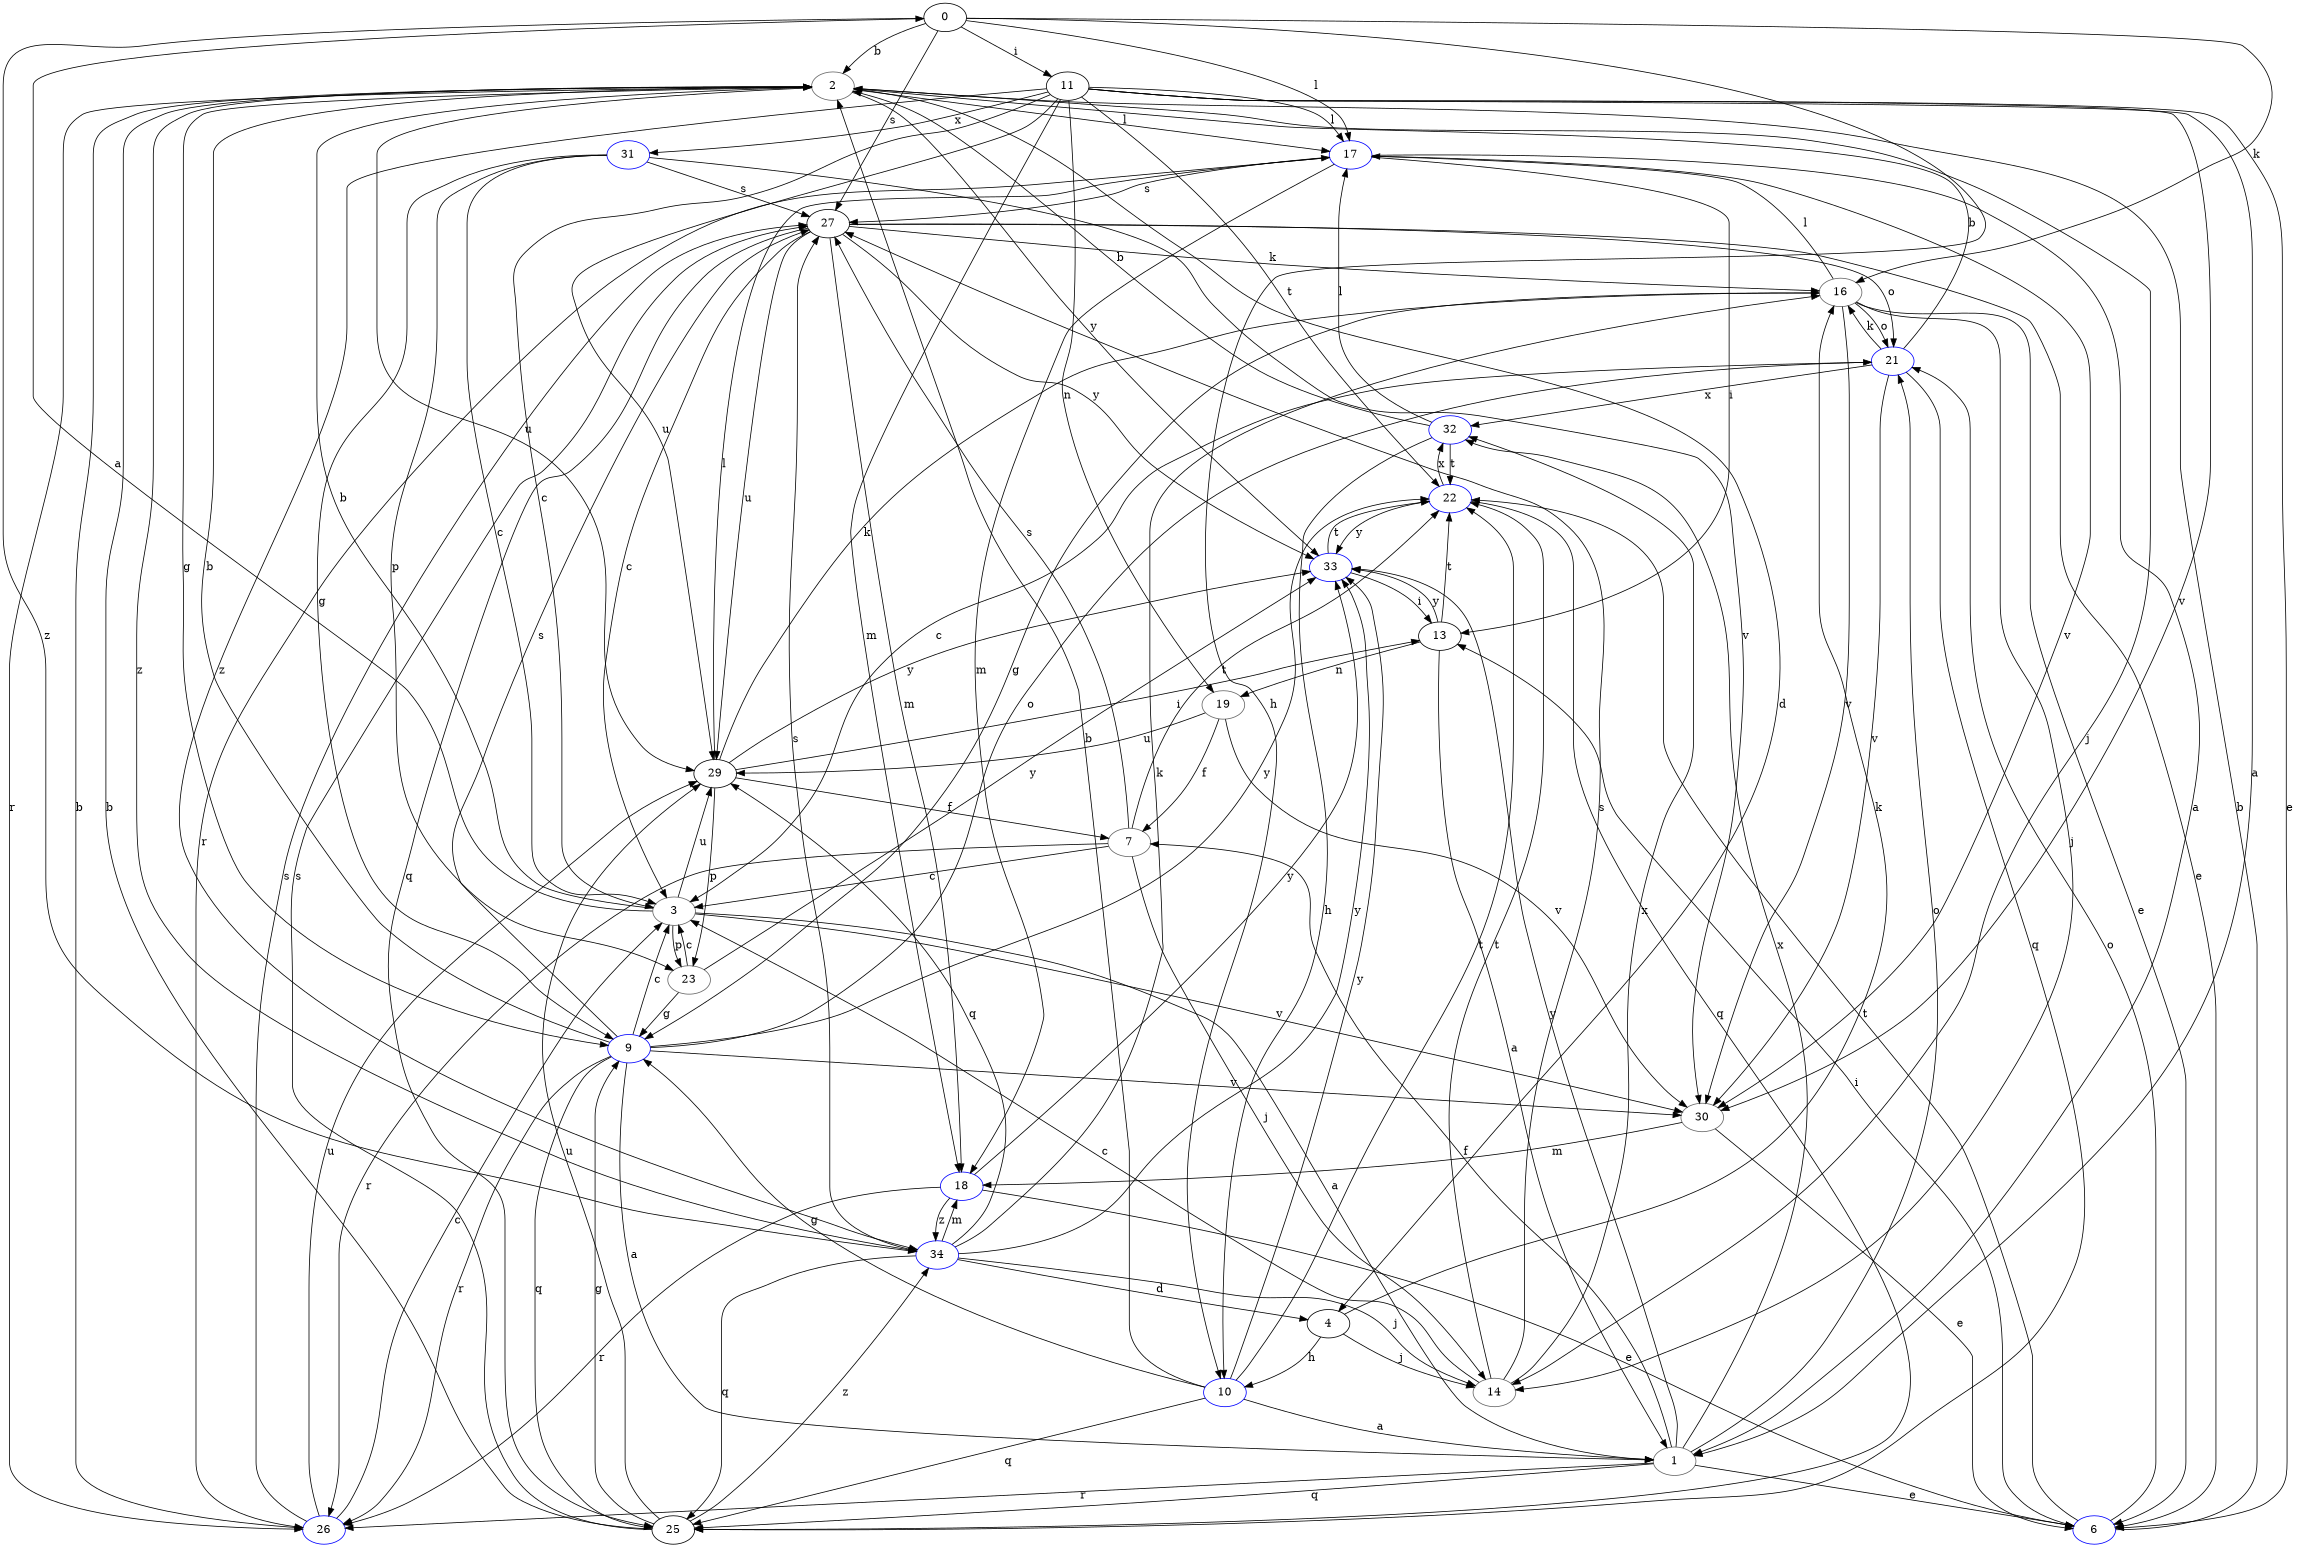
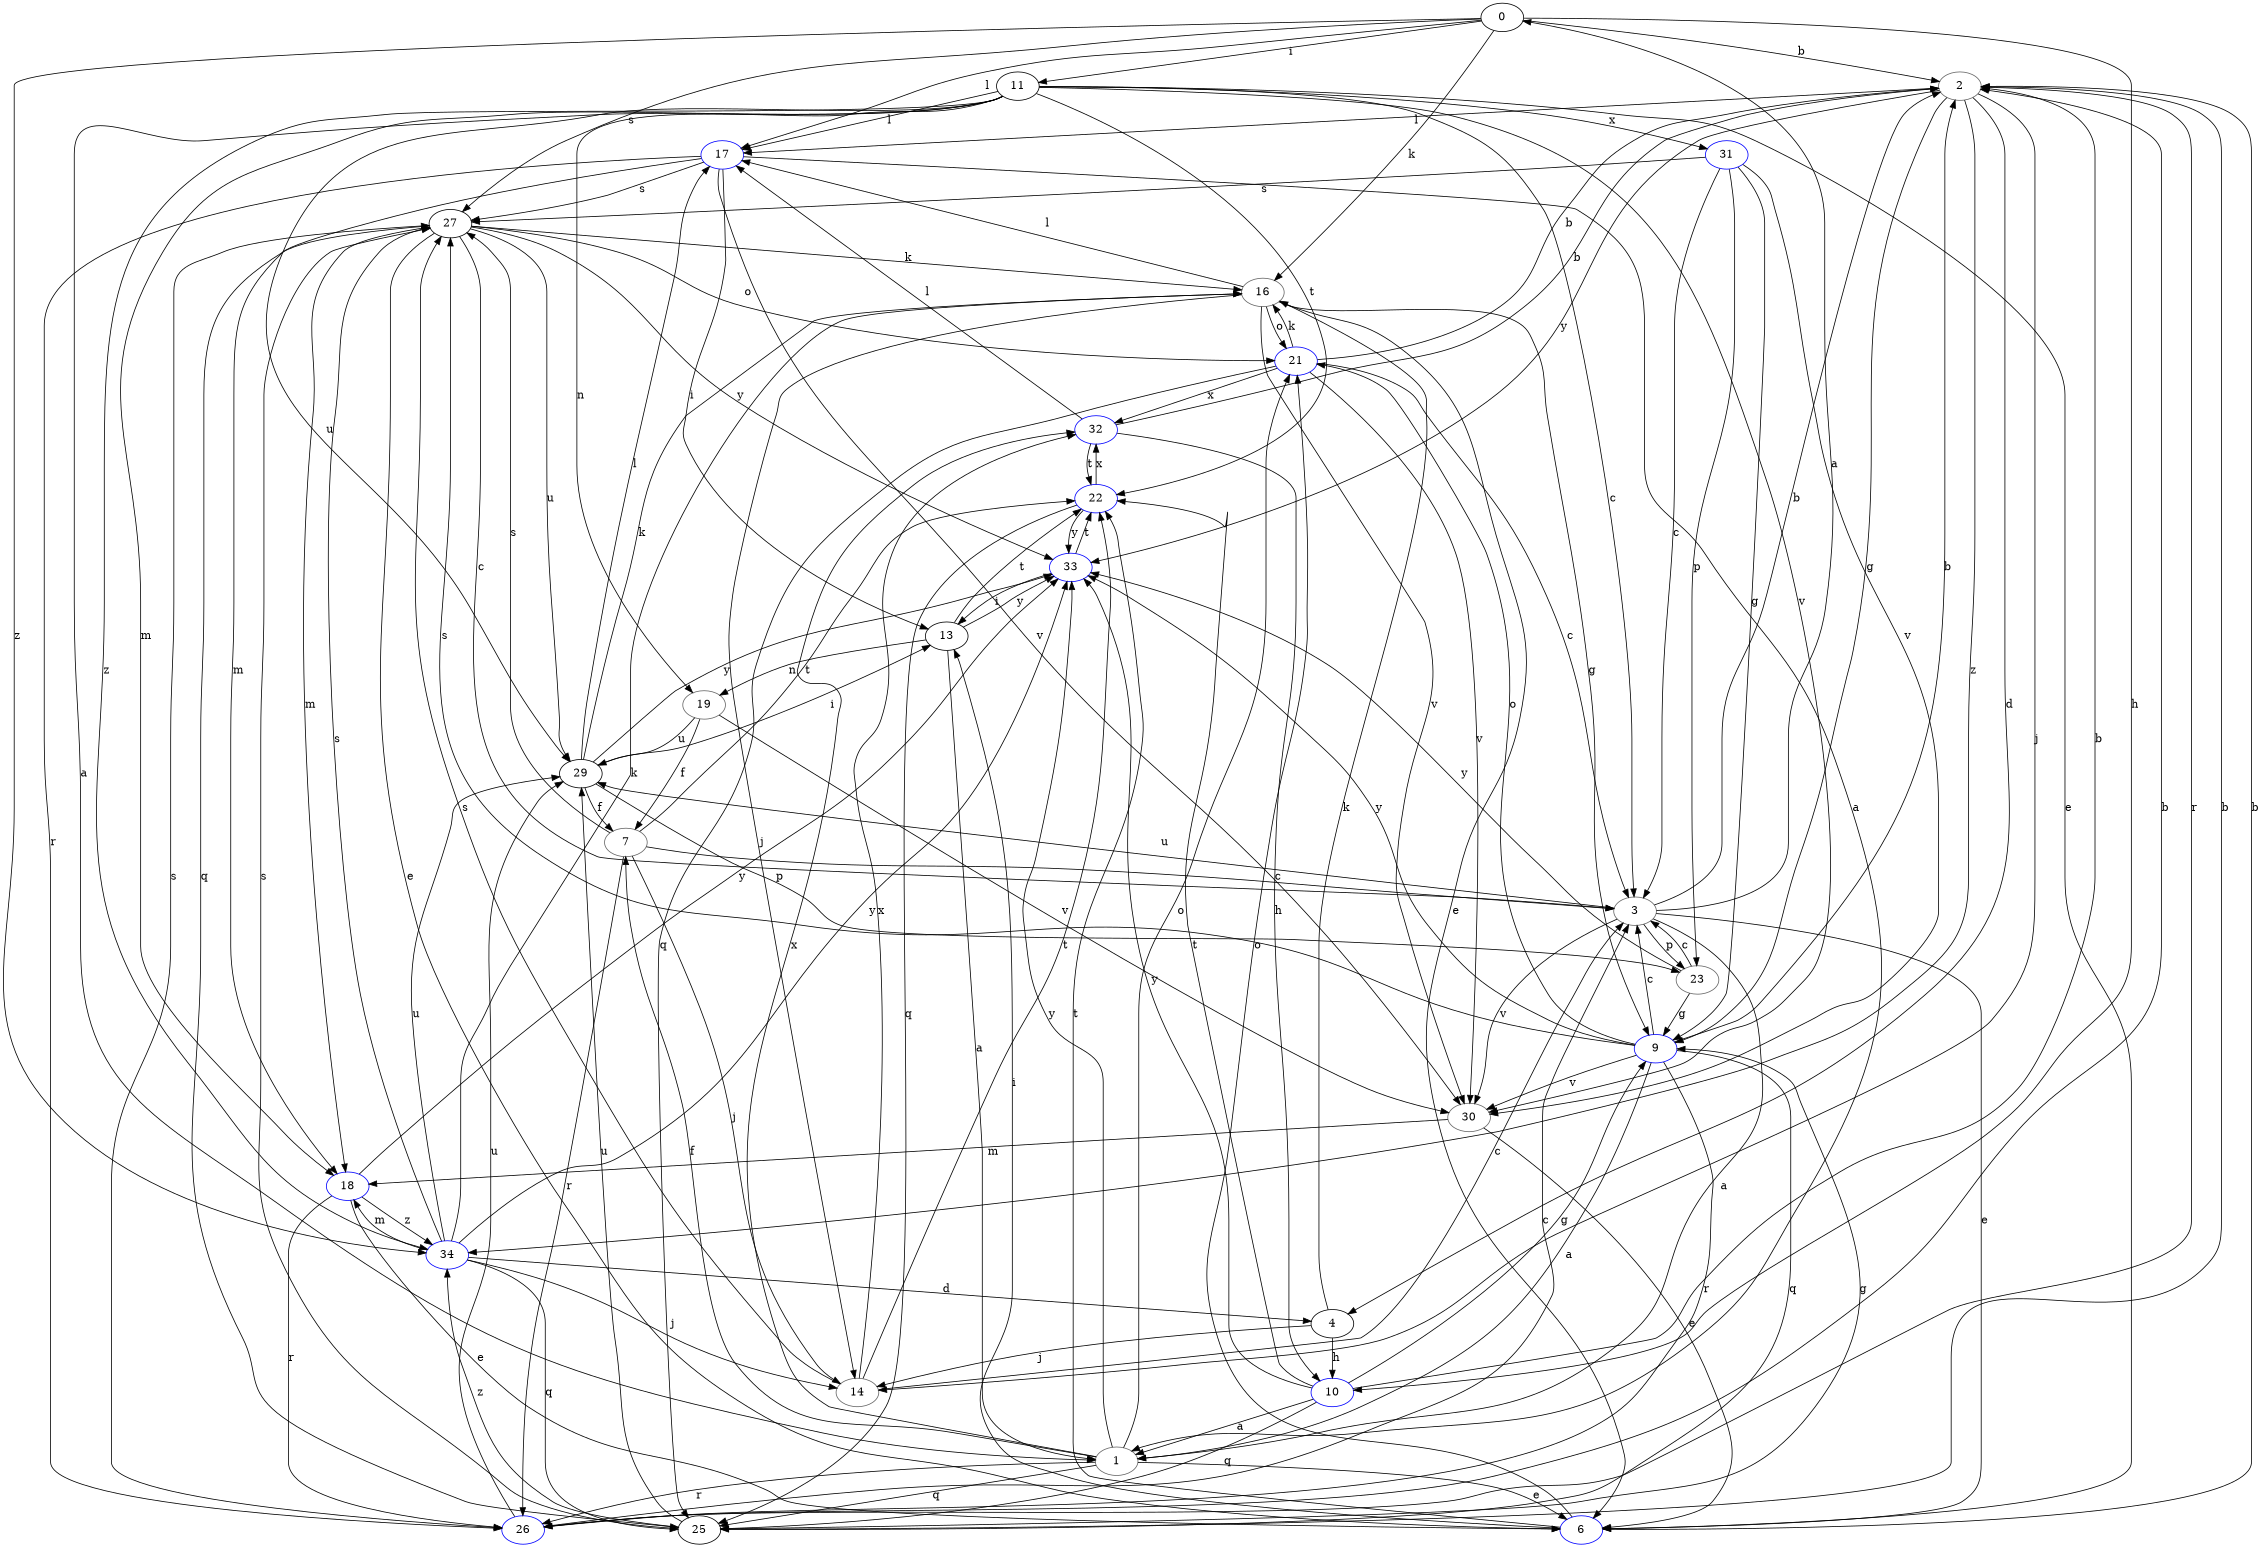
  strict digraph {
    node [color=blue]
    0 [color=black]
    2 [color=gray40]
    10
    11 [color=black]
    16 [color=gray40]
    17
    27 [color=black]
    34
    26
    33
    4 [color=black]
    9
    14 [color=gray40]
    29 [color=black]
    1 [color=gray40]
    25 [color=black]
    n17 [label=22]
    31
    6
    3 [color=gray40]
    30 [color=gray40]
    18
    19 [color=gray40]
    21
    13 [color=black]
    23 [color=gray40]
    7 [color=gray40]
    32
    0 -> 2 [label=b]
    0 -> 10 [label=h]
    0 -> 11 [label=i]
    0 -> 16 [label=k]
    0 -> 17 [label=l]
    0 -> 27 [label=s]
    0 -> 34 [label=z]
    2 -> 17 [label=l]
    2 -> 34 [label=z]
    2 -> 26 [label=r]
    2 -> 33 [label=y]
    2 -> 4 [label=d]
    2 -> 9 [label=g]
    2 -> 14 [label=j]
-   2 -> 29 [label=u]
    10 -> 2 [label=b]
    10 -> 33 [label=y]
    10 -> 9 [label=g]
    10 -> 1 [label=a]
    10 -> 25 [label=q]
    10 -> n17 [label=t]
    11 -> 17 [label=l]
    11 -> 34 [label=z]
    11 -> 29 [label=u]
    11 -> 1 [label=a]
    11 -> n17 [label=t]
    11 -> 31 [label=x]
    11 -> 6 [label=e]
    11 -> 3 [label=c]
    11 -> 30 [label=v]
    11 -> 18 [label=m]
    11 -> 19 [label=n]
    16 -> 17 [label=l]
    16 -> 9 [label=g]
    16 -> 14 [label=j]
    16 -> 6 [label=e]
    16 -> 30 [label=v]
    16 -> 21 [label=o]
    17 -> 27 [label=s]
    17 -> 26 [label=r]
    17 -> 1 [label=a]
    17 -> 30 [label=v]
    17 -> 18 [label=m]
    17 -> 13 [label=i]
    27 -> 16 [label=k]
    27 -> 33 [label=y]
    27 -> 29 [label=u]
    27 -> 25 [label=q]
    27 -> 6 [label=e]
    27 -> 3 [label=c]
    27 -> 18 [label=m]
    27 -> 21 [label=o]
    34 -> 16 [label=k]
    34 -> 27 [label=s]
    34 -> 33 [label=y]
    34 -> 4 [label=d]
    34 -> 14 [label=j]
-   34 -> 29 [label=q]
+   34 -> 29 [label=u]
    34 -> 25 [label=q]
    34 -> 18 [label=m]
    26 -> 2 [label=b]
    26 -> 27 [label=s]
    26 -> 29 [label=u]
    26 -> 3 [label=c]
    33 -> n17 [label=t]
    33 -> 13 [label=i]
    4 -> 10 [label=h]
    4 -> 16 [label=k]
    4 -> 14 [label=j]
    9 -> 2 [label=b]
    9 -> 27 [label=s]
    9 -> 26 [label=r]
-   9 -> n17 [label=y]
+   9 -> 33 [label=y]
    9 -> 1 [label=a]
    9 -> 25 [label=q]
    9 -> 3 [label=c]
    9 -> 30 [label=v]
    9 -> 21 [label=o]
    14 -> 27 [label=s]
    14 -> n17 [label=t]
    14 -> 3 [label=c]
    14 -> 32 [label=x]
    29 -> 16 [label=k]
    29 -> 17 [label=l]
    29 -> 33 [label=y]
    29 -> 13 [label=i]
    29 -> 23 [label=p]
    29 -> 7 [label=f]
    1 -> 26 [label=r]
    1 -> 33 [label=y]
    1 -> 25 [label=q]
    1 -> 6 [label=e]
    1 -> 21 [label=o]
    1 -> 7 [label=f]
    1 -> 32 [label=x]
    25 -> 2 [label=b]
    25 -> 27 [label=s]
    25 -> 34 [label=z]
    25 -> 9 [label=g]
    25 -> 29 [label=u]
    n17 -> 33 [label=y]
    n17 -> 25 [label=q]
    n17 -> 32 [label=x]
    31 -> 27 [label=s]
    31 -> 9 [label=g]
    31 -> 3 [label=c]
    31 -> 30 [label=v]
    31 -> 23 [label=p]
    6 -> 2 [label=b]
    6 -> n17 [label=t]
    6 -> 21 [label=o]
    6 -> 13 [label=i]
    3 -> 0 [label=a]
    3 -> 2 [label=b]
    3 -> 29 [label=u]
    3 -> 1 [label=a]
+   3 -> 6 [label=e]
    3 -> 30 [label=v]
    3 -> 23 [label=p]
    30 -> 6 [label=e]
    30 -> 18 [label=m]
    18 -> 34 [label=z]
    18 -> 26 [label=r]
    18 -> 33 [label=y]
    18 -> 6 [label=e]
    19 -> 29 [label=u]
    19 -> 30 [label=v]
    19 -> 7 [label=f]
    21 -> 2 [label=b]
    21 -> 16 [label=k]
    21 -> 25 [label=q]
    21 -> 3 [label=c]
    21 -> 30 [label=v]
    21 -> 32 [label=x]
    13 -> 33 [label=y]
    13 -> 1 [label=a]
    13 -> n17 [label=t]
    13 -> 19 [label=n]
    23 -> 33 [label=y]
    23 -> 9 [label=g]
    23 -> 3 [label=c]
    7 -> 27 [label=s]
    7 -> 26 [label=r]
    7 -> 14 [label=j]
    7 -> n17 [label=t]
    7 -> 3 [label=c]
    32 -> 2 [label=b]
    32 -> 10 [label=h]
    32 -> 17 [label=l]
    32 -> n17 [label=t]
  }
